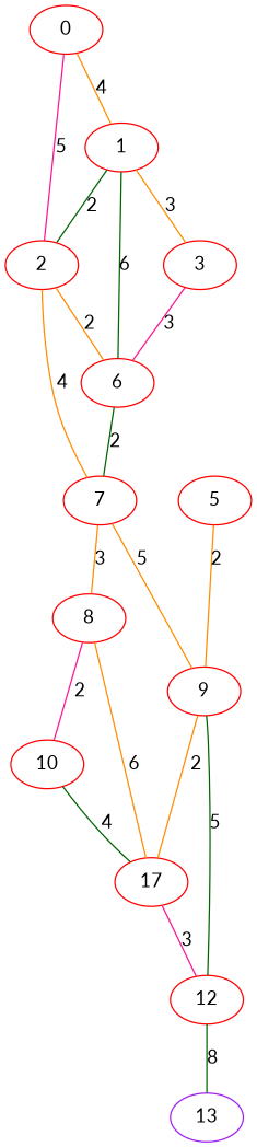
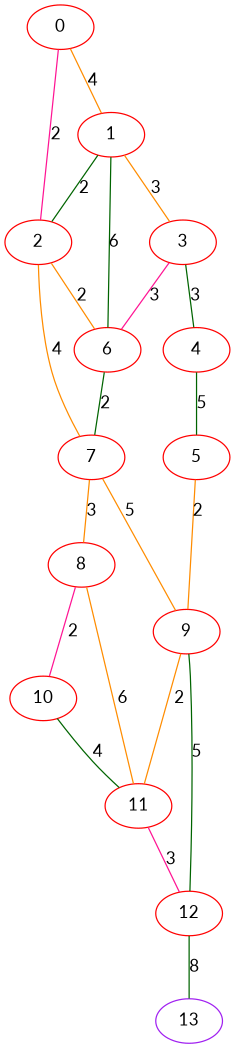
  graph {
    fontname=Lato
    node [color=red fontname=Lato weight=1]
    edge [color=darkorange fontname=Lato]
    0
    1
    2
    3
    6
    7
+   4
    8
    9
    5
    10
-   11 [label=17]
+   11
    12
    13 [color=purple weight=4]
    0 -- 1 [label=4]
-   0 -- 2 [color=deeppink label=5]
+   0 -- 2 [color=deeppink label=2]
    1 -- 2 [color=darkgreen label=2]
    1 -- 3 [label=3]
    1 -- 6 [color=darkgreen label=6]
    2 -- 6 [label=2]
    2 -- 7 [label=4]
    3 -- 6 [color=deeppink label=3]
+   3 -- 4 [color=darkgreen label=3]
    6 -- 7 [color=darkgreen label=2]
    7 -- 8 [label=3]
    7 -- 9 [label=5]
+   4 -- 5 [color=darkgreen label=5]
    8 -- 10 [color=deeppink label=2]
    8 -- 11 [label=6]
    9 -- 11 [label=2]
    9 -- 12 [color=darkgreen label=5]
    5 -- 9 [label=2]
    10 -- 11 [color=darkgreen label=4]
    11 -- 12 [color=deeppink label=3]
    12 -- 13 [color=darkgreen label=8]
  }
